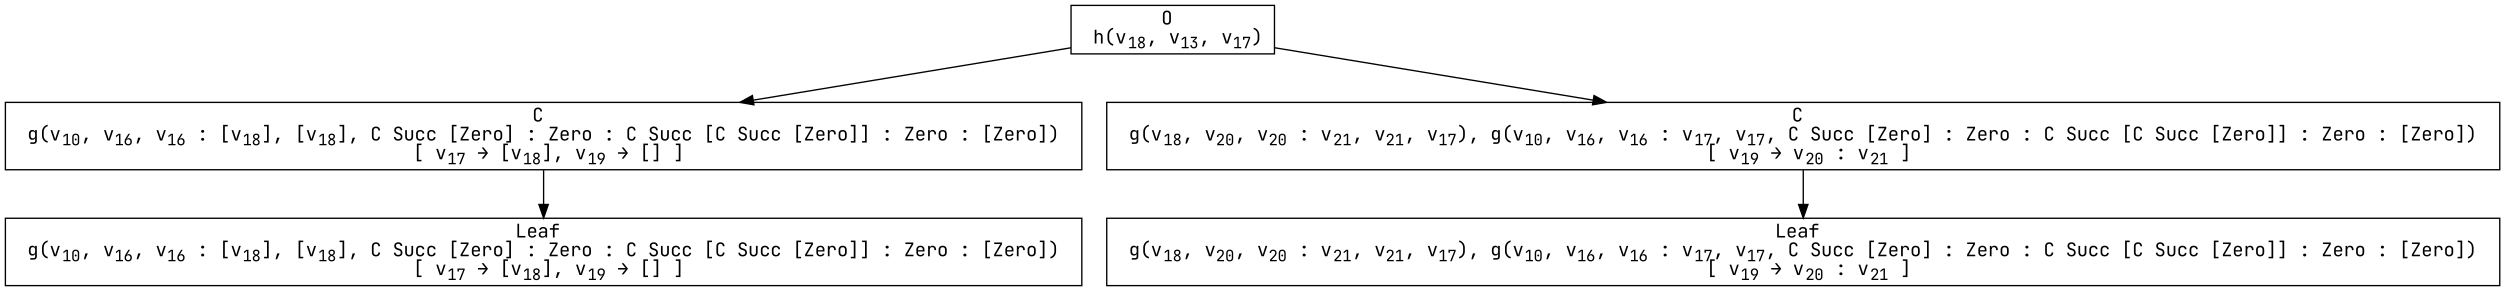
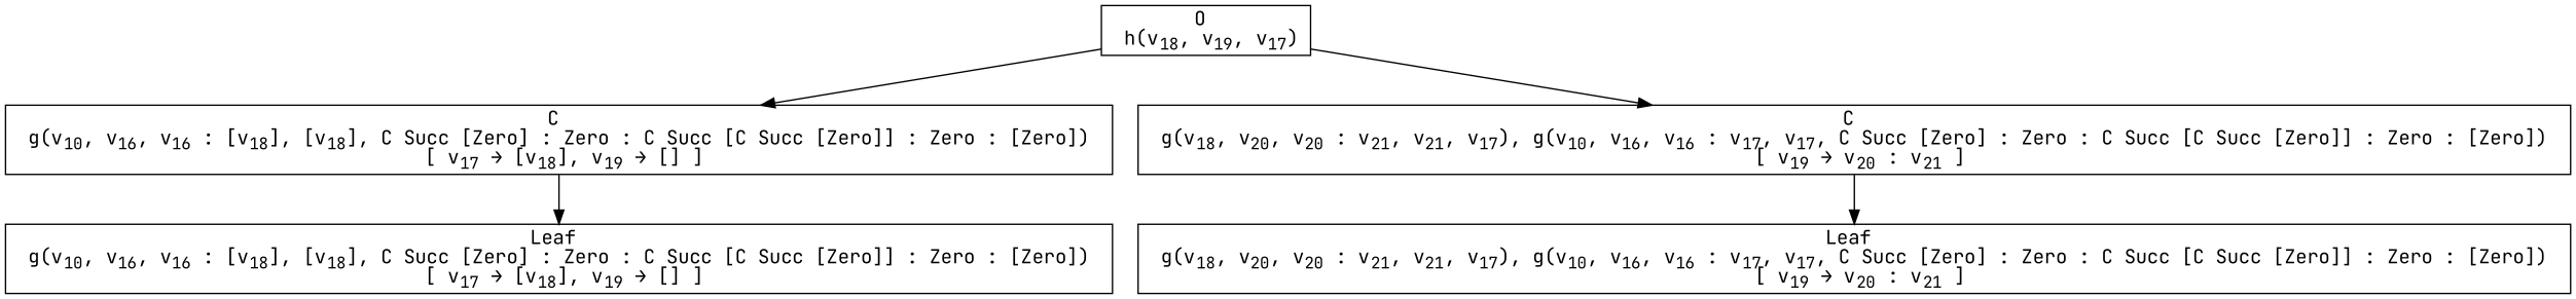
  digraph {
    rankdir=TB
    fontname="JetBrains Mono"
    node [fillcolor=white shape=box style=filled fontname="JetBrains Mono"]
    edge [fontname="JetBrains Mono"]
-   n1 [label=<O <BR/> h(v<SUB>18</SUB>, v<SUB>13</SUB>, v<SUB>17</SUB>)>]
+   n1 [label=<O <BR/> h(v<SUB>18</SUB>, v<SUB>19</SUB>, v<SUB>17</SUB>)>]
    n2 [label=<C <BR/> g(v<SUB>10</SUB>, v<SUB>16</SUB>, v<SUB>16</SUB> : [v<SUB>18</SUB>], [v<SUB>18</SUB>], C Succ [Zero] : Zero : C Succ [C Succ [Zero]] : Zero : [Zero]) <BR/>  [ v<SUB>17</SUB> &rarr; [v<SUB>18</SUB>], v<SUB>19</SUB> &rarr; [] ] >]
    n3 [label=<C <BR/> g(v<SUB>18</SUB>, v<SUB>20</SUB>, v<SUB>20</SUB> : v<SUB>21</SUB>, v<SUB>21</SUB>, v<SUB>17</SUB>), g(v<SUB>10</SUB>, v<SUB>16</SUB>, v<SUB>16</SUB> : v<SUB>17</SUB>, v<SUB>17</SUB>, C Succ [Zero] : Zero : C Succ [C Succ [Zero]] : Zero : [Zero]) <BR/>  [ v<SUB>19</SUB> &rarr; v<SUB>20</SUB> : v<SUB>21</SUB> ] >]
    n4 [label=<Leaf <BR/> g(v<SUB>10</SUB>, v<SUB>16</SUB>, v<SUB>16</SUB> : [v<SUB>18</SUB>], [v<SUB>18</SUB>], C Succ [Zero] : Zero : C Succ [C Succ [Zero]] : Zero : [Zero]) <BR/>  [ v<SUB>17</SUB> &rarr; [v<SUB>18</SUB>], v<SUB>19</SUB> &rarr; [] ] >]
    n5 [label=<Leaf <BR/> g(v<SUB>18</SUB>, v<SUB>20</SUB>, v<SUB>20</SUB> : v<SUB>21</SUB>, v<SUB>21</SUB>, v<SUB>17</SUB>), g(v<SUB>10</SUB>, v<SUB>16</SUB>, v<SUB>16</SUB> : v<SUB>17</SUB>, v<SUB>17</SUB>, C Succ [Zero] : Zero : C Succ [C Succ [Zero]] : Zero : [Zero]) <BR/>  [ v<SUB>19</SUB> &rarr; v<SUB>20</SUB> : v<SUB>21</SUB> ] >]
    n1 -> n2
    n1 -> n3
    n2 -> n4
    n3 -> n5
  }
